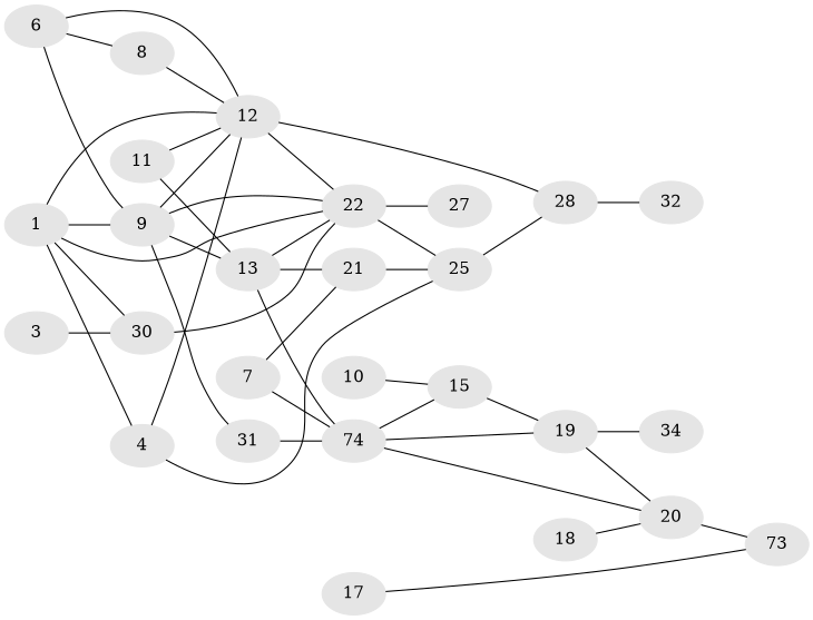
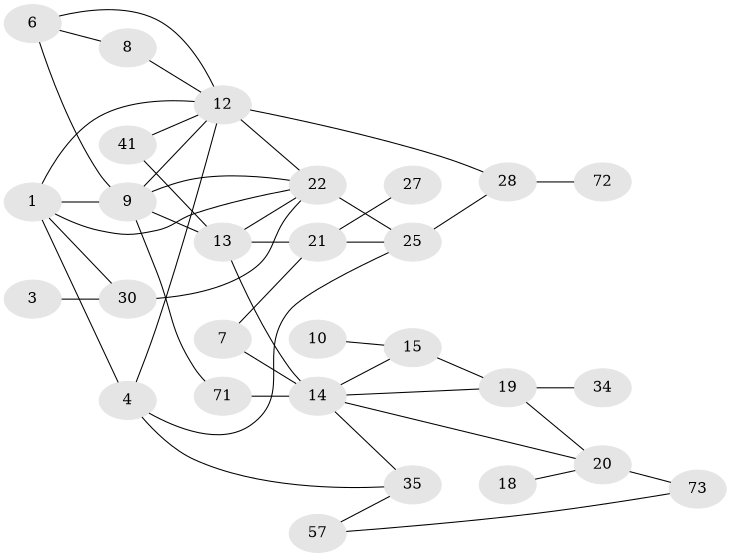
  graph {
    rankdir=LR
    node [color=gray90 style=filled]
    edge [weight=1.0]
    1
    4
    9
    12
    22
    30
    25
+   35
    13
-   31
+   31 [label=71]
    28
    3
    6
    8
-   11
+   11 [label=41]
    7
-   14 [label=74]
+   14
    21
    15
    19
    20
    27
    10
-   32
+   32 [label=72]
    34
    n26 [label=73]
-   17
+   17 [label=57]
    18
    1 -- 4
    1 -- 9 [weight=2.0]
    1 -- 12 [weight=3.0]
    1 -- 22
    1 -- 30
    4 -- 12
    4 -- 25
+   4 -- 35
    9 -- 12 [weight=3.0]
    9 -- 22 [weight=2.0]
    9 -- 13 [weight=2.0]
    9 -- 31
    12 -- 22 [weight=2.0]
    12 -- 28
    22 -- 25
    30 -- 22
    25 -- 28
    13 -- 22
    13 -- 14
    13 -- 21
    31 -- 14 [weight=4.0]
    28 -- 32
    3 -- 30
    6 -- 9
    6 -- 12 [weight=2.0]
    6 -- 8
    8 -- 12
    11 -- 12
    11 -- 13
    7 -- 14 [weight=2.0]
    7 -- 21
+   14 -- 35
    14 -- 15 [weight=2.0]
    14 -- 19 [weight=2.0]
    14 -- 20
    21 -- 25
-   22 -- 27
+   21 -- 27
    15 -- 19
    19 -- 20
    19 -- 34
    20 -- n26
    10 -- 15 [weight=2.0]
+   17 -- 35
    17 -- n26
    18 -- 20
  }
